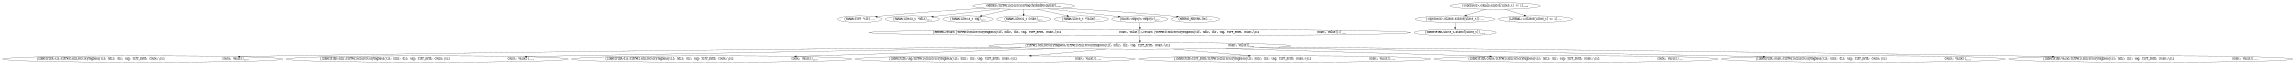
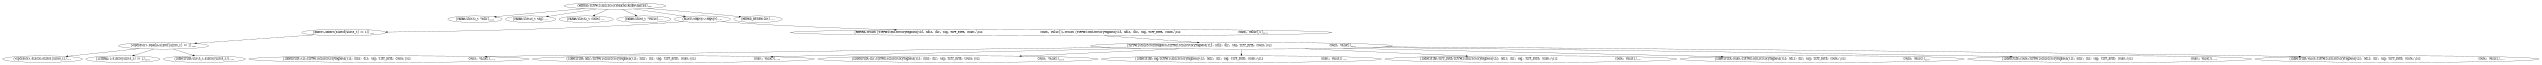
  digraph {
    fontname="Courier Prime"
    node [fontname="Courier Prime"]
    edge [fontname="Courier Prime"]
    n1 [label=<(METHOD,TIFFWriteDirectoryTagCheckedByteArray)<SUB>2203</SUB>>]
-   n2 [label=<(PARAM,TIFF *tif)<SUB>2203</SUB>>]
    n3 [label=<(PARAM,uint32_t *ndir)<SUB>2253</SUB>>]
    n4 [label=<(PARAM,uint16_t tag)<SUB>2205</SUB>>]
    n5 [label=<(PARAM,uint32_t count)<SUB>2205</SUB>>]
    n6 [label=<(PARAM,uint8_t *value)<SUB>2606</SUB>>]
    n7 [label=<(BLOCK,&lt;empty&gt;,&lt;empty&gt;)<SUB>2207</SUB>>]
    n8 [label=<(METHOD_RETURN,int)<SUB>1203</SUB>>]
+   n9 [label=<(assert,assert(sizeof(uint8_t) == 1))<SUB>2208</SUB>>]
    n10 [label=<(RETURN,return (TIFFWriteDirectoryTagData(tif, ndir, dir, tag, TIFF_BYTE, count,\012                                      count, value));,return (TIFFWriteDirectoryTagData(tif, ndir, dir, tag, TIFF_BYTE, count,\012                                      count, value));)<SUB>2209</SUB>>]
    n11 [label=<(&lt;operator&gt;.equals,sizeof(uint8_t) == 1)<SUB>2208</SUB>>]
    n12 [label=<(TIFFWriteDirectoryTagData,TIFFWriteDirectoryTagData(tif, ndir, dir, tag, TIFF_BYTE, count,\012                                      count, value))<SUB>2209</SUB>>]
    n13 [label=<(&lt;operator&gt;.sizeOf,sizeof(uint8_t))<SUB>2208</SUB>>]
    n14 [label=<(LITERAL,1,sizeof(uint8_t) == 1)<SUB>2208</SUB>>]
    n15 [label=<(IDENTIFIER,uint8_t,sizeof(uint8_t))<SUB>2208</SUB>>]
    n16 [label=<(IDENTIFIER,tif,TIFFWriteDirectoryTagData(tif, ndir, dir, tag, TIFF_BYTE, count,\012                                      count, value))<SUB>2209</SUB>>]
    n17 [label=<(IDENTIFIER,ndir,TIFFWriteDirectoryTagData(tif, ndir, dir, tag, TIFF_BYTE, count,\012                                      count, value))<SUB>2209</SUB>>]
    n18 [label=<(IDENTIFIER,dir,TIFFWriteDirectoryTagData(tif, ndir, dir, tag, TIFF_BYTE, count,\012                                      count, value))<SUB>2209</SUB>>]
    n19 [label=<(IDENTIFIER,tag,TIFFWriteDirectoryTagData(tif, ndir, dir, tag, TIFF_BYTE, count,\012                                      count, value))<SUB>2209</SUB>>]
    n20 [label=<(IDENTIFIER,TIFF_BYTE,TIFFWriteDirectoryTagData(tif, ndir, dir, tag, TIFF_BYTE, count,\012                                      count, value))<SUB>2209</SUB>>]
    n21 [label=<(IDENTIFIER,count,TIFFWriteDirectoryTagData(tif, ndir, dir, tag, TIFF_BYTE, count,\012                                      count, value))<SUB>2209</SUB>>]
    n22 [label=<(IDENTIFIER,count,TIFFWriteDirectoryTagData(tif, ndir, dir, tag, TIFF_BYTE, count,\012                                      count, value))<SUB>2210</SUB>>]
    n23 [label=<(IDENTIFIER,value,TIFFWriteDirectoryTagData(tif, ndir, dir, tag, TIFF_BYTE, count,\012                                      count, value))<SUB>2210</SUB>>]
-   n1 -> n2
    n1 -> n3
    n1 -> n4
    n1 -> n5
    n1 -> n6
    n1 -> n7
    n1 -> n8
+   n7 -> n9
    n7 -> n10
+   n9 -> n11
    n10 -> n12
    n11 -> n13
    n11 -> n14
    n12 -> n16
    n12 -> n17
    n12 -> n18
    n12 -> n19
    n12 -> n20
    n12 -> n21
    n12 -> n22
    n12 -> n23
-   n13 -> n15
+   n11 -> n15
  }
